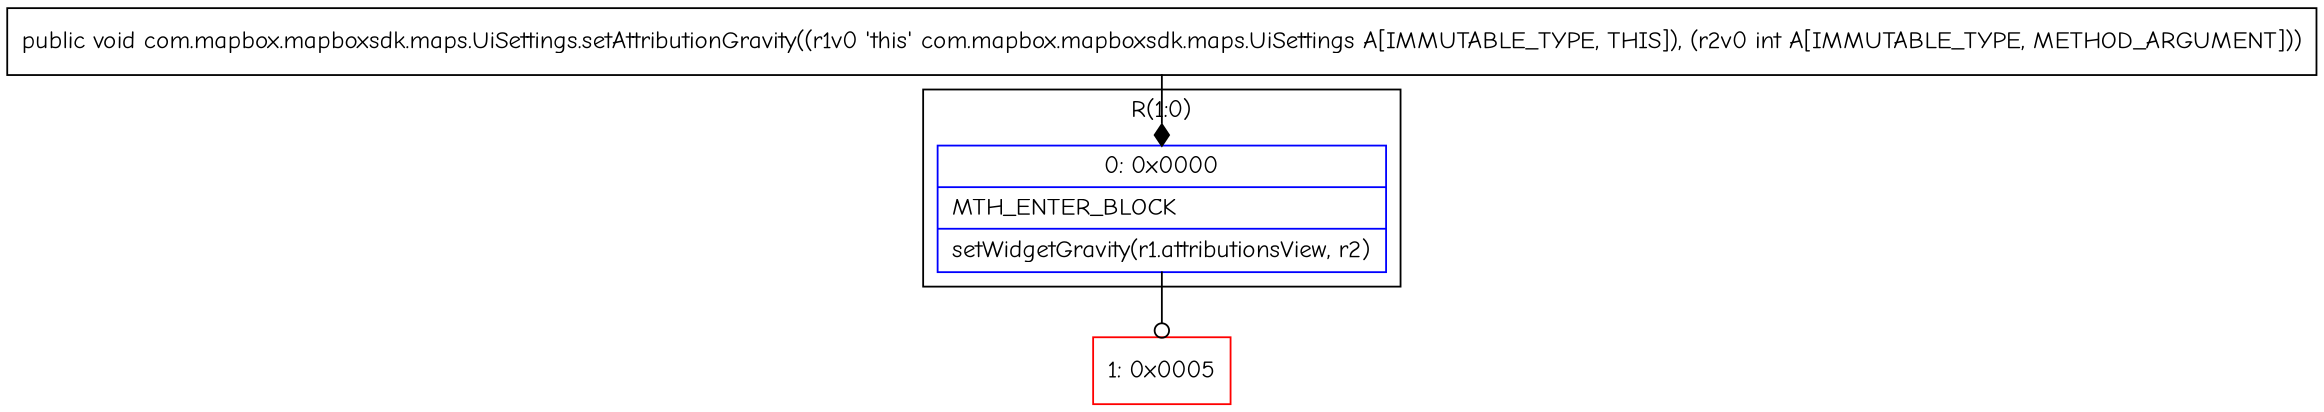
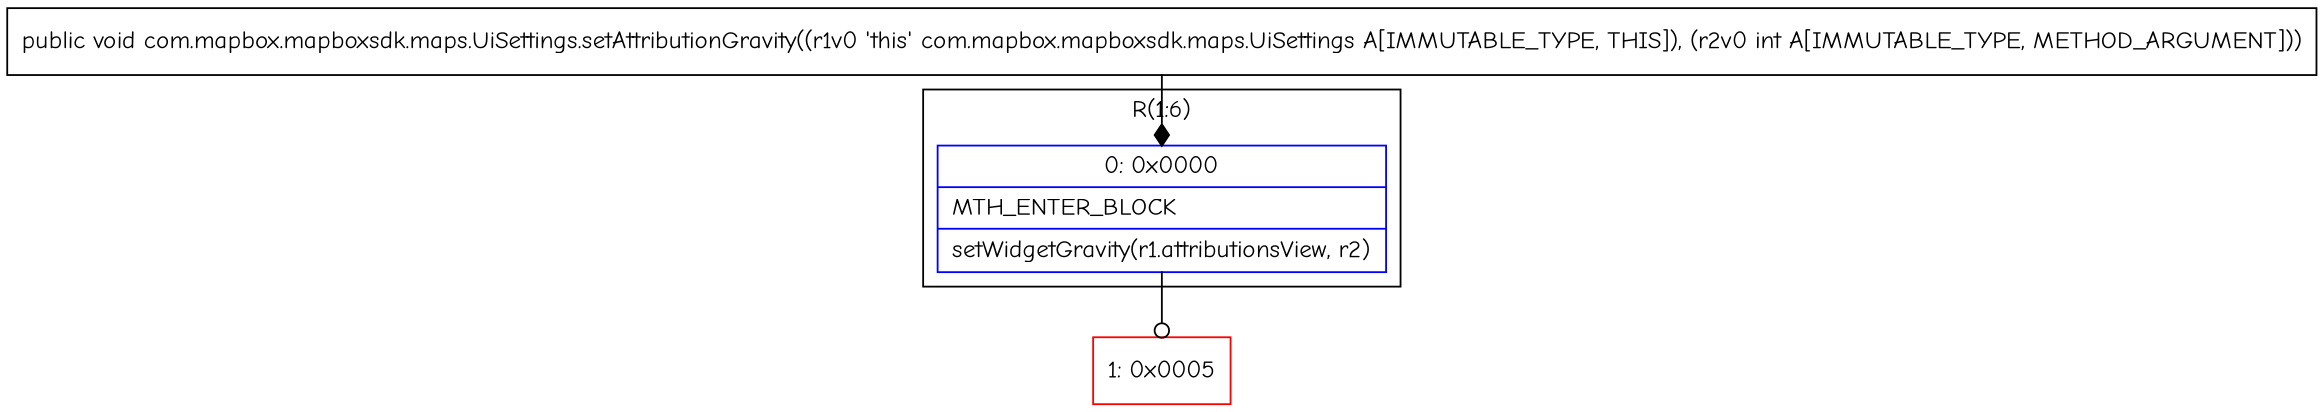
  digraph {
    fontname="Comic Neue"
    node [shape=record fontname="Comic Neue"]
    edge [fontname="Comic Neue"]
    n1 [color=blue label="{0\:\ 0x0000|MTH_ENTER_BLOCK\l|setWidgetGravity(r1.attributionsView, r2)\l}"]
    n2 [color=red label="{1\:\ 0x0005}"]
    n3 [label="{public void com.mapbox.mapboxsdk.maps.UiSettings.setAttributionGravity((r1v0 'this' com.mapbox.mapboxsdk.maps.UiSettings A[IMMUTABLE_TYPE, THIS]), (r2v0 int A[IMMUTABLE_TYPE, METHOD_ARGUMENT])) }"]
    subgraph cluster_1 {
-     label="R(1:0)"
+     label="R(1:6)"
      n1
    }
    n1 -> n2 [arrowhead=odot]
    n3 -> n1 [arrowhead=diamond]
  }
